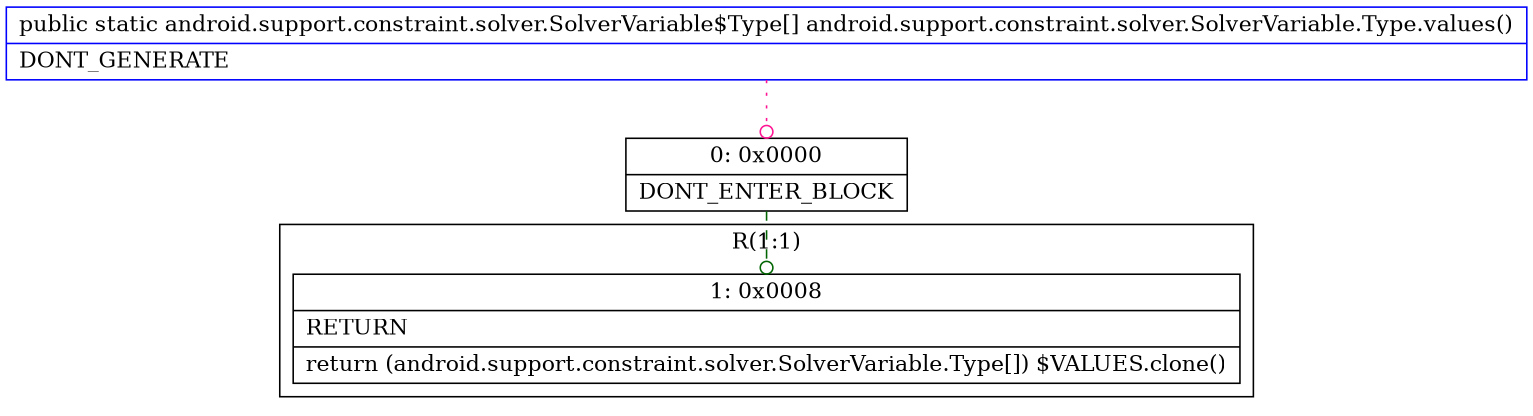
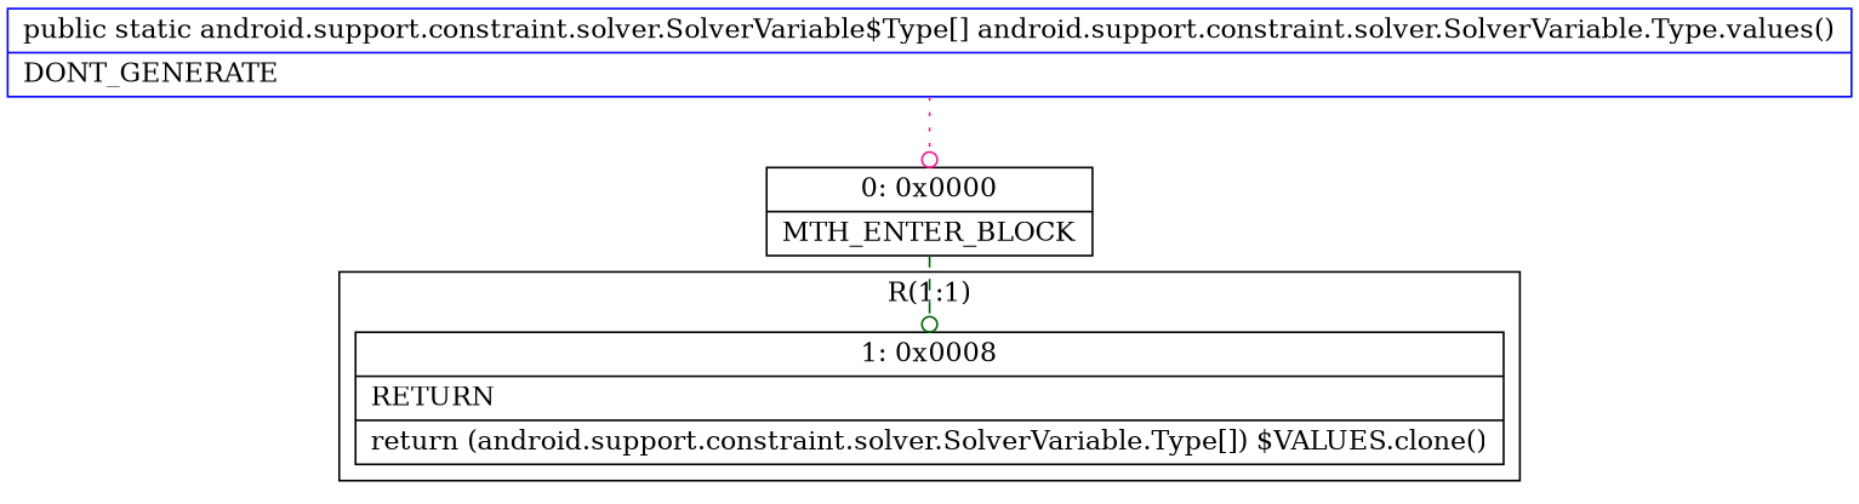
  digraph {
    node [color=black shape=record]
    edge [arrowhead=odot]
    n1 [label="{1\:\ 0x0008|RETURN\l|return (android.support.constraint.solver.SolverVariable.Type[]) $VALUES.clone()\l}"]
-   n2 [label="{0\:\ 0x0000|DONT_ENTER_BLOCK\l}"]
+   n2 [label="{0\:\ 0x0000|MTH_ENTER_BLOCK\l}"]
    n3 [label="{public static android.support.constraint.solver.SolverVariable$Type[] android.support.constraint.solver.SolverVariable.Type.values()  | DONT_GENERATE\l}" color=blue]
    subgraph cluster_1 {
      label="R(1:1)"
      n1
    }
    n2 -> n1 [color=darkgreen style=dashed]
    n3 -> n2 [color=deeppink style=dotted]
  }
